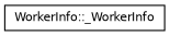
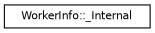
  digraph {
    rankdir=LR
-   n1 [color=black fillcolor=white fontname=Helvetica fontsize=10 height=0.2 label="WorkerInfo::_WorkerInfo" shape=record style=filled width=0.4]
+   n1 [color=black fillcolor=white fontname=Helvetica fontsize=10 height=0.2 label="WorkerInfo::_Internal" shape=record style=filled width=0.4]
  }
